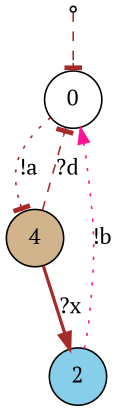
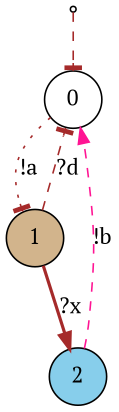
  digraph {
    fontname="PT Serif"
    node [fillcolor=white fontname="PT Serif" shape=circle style=filled]
    edge [arrowhead=tee color=brown fontname="PT Serif" style=dashed]
    ENTRY [shape=point]
    0
-   1 [fillcolor=tan label=4]
+   1 [fillcolor=tan]
    2 [fillcolor=skyblue]
    ENTRY -> 0
    0 -> 1 [label="!a" style=dotted]
    1 -> 0 [label="?d"]
    1 -> 2 [arrowhead=normal label="?x" style=bold]
-   2 -> 0 [arrowhead=normal color=deeppink label="!b" style=dotted]
+   2 -> 0 [arrowhead=normal color=deeppink label="!b"]
  }
